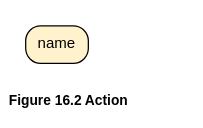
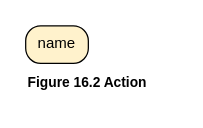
  <mxCell id="0" />
  <mxCell id="1" parent="0" />
  <mxCell id="2" value="name" style="html=1;align=center;verticalAlign=top;rounded=1;absoluteArcSize=1;arcSize=24;dashed=0;whiteSpace=wrap;fillColor=#fff2cc;" vertex="1" parent="1"><mxGeometry width="50" height="30" as="geometry" x="20" y="20" /></mxCell>
- <mxCell id="3" value="&lt;b&gt;Figure 16.2 Action&lt;/b&gt;" style="text;html=1;align=left;verticalAlign=middle;resizable=0;points=[];autosize=1;strokeColor=none;fillColor=none;fontSize=11;fontFamily=Helvetica;fontColor=default;" vertex="1" parent="1"><mxGeometry x="5" y="65" width="120" height="30" as="geometry" /></mxCell>
+ <mxCell id="3" value="&lt;b&gt;Figure 16.2 Action&lt;/b&gt;" style="text;html=1;align=left;verticalAlign=middle;resizable=0;points=[];autosize=1;strokeColor=none;fillColor=none;fontSize=11;fontFamily=Helvetica;fontColor=default;" vertex="1" parent="1"><mxGeometry y="50" width="120" height="30" as="geometry" x="20" /></mxCell>
